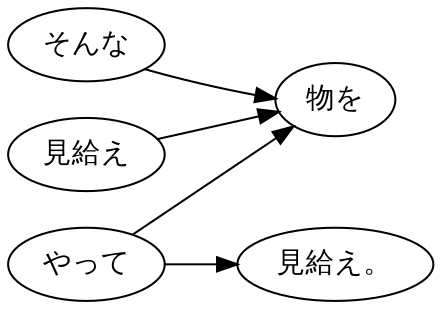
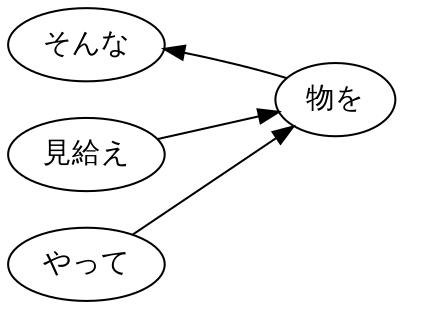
  digraph {
    rankdir=LR
    n1 [label="そんな"]
    n2 [label="物を"]
    n3 [label="見給え"]
    n4 [label="やって"]
-   n5 [label="見給え。"]
-   n1 -> n2
+   n2 -> n1
    n3 -> n2
    n4 -> n2
-   n4 -> n5
  }
